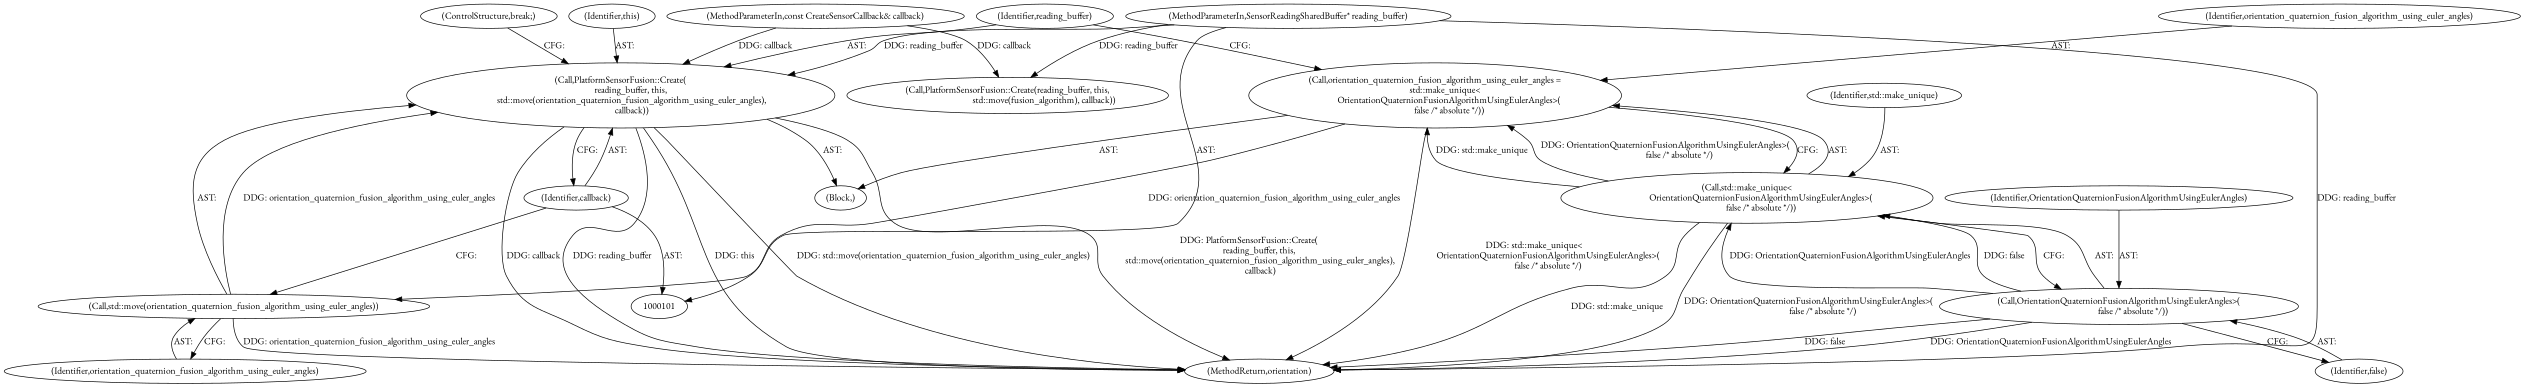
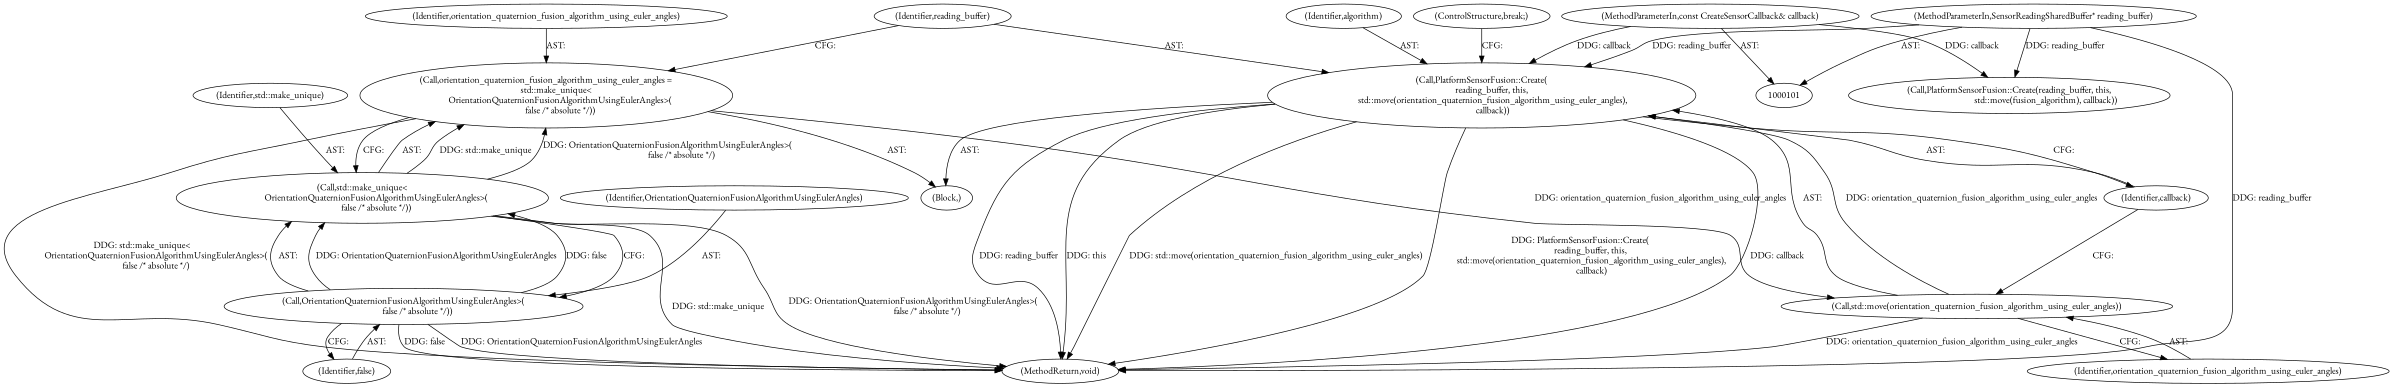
  digraph {
    fontname="EB Garamond"
    node [fontname="EB Garamond"]
    edge [fontname="EB Garamond"]
    n1 [label="(Call,PlatformSensorFusion::Create(\n          reading_buffer, this,\n           std::move(orientation_quaternion_fusion_algorithm_using_euler_angles),\n           callback))"]
-   n2 [label="(MethodReturn,orientation)"]
+   n2 [label="(MethodReturn,void)"]
    n3 [label="(Block,)"]
    n4 [label="(Identifier,callback)"]
    n5 [label="(Call,std::move(orientation_quaternion_fusion_algorithm_using_euler_angles))"]
    n6 [label="(MethodParameterIn,SensorReadingSharedBuffer* reading_buffer)"]
    n7 [label="(Call,PlatformSensorFusion::Create(reading_buffer, this,\n                                    std::move(fusion_algorithm), callback))"]
    1000101
    n9 [label="(Identifier,orientation_quaternion_fusion_algorithm_using_euler_angles)"]
    n10 [label="(Call,orientation_quaternion_fusion_algorithm_using_euler_angles =\n          std::make_unique<\n              OrientationQuaternionFusionAlgorithmUsingEulerAngles>(\n              false /* absolute */))"]
    n11 [label="(Call,std::make_unique<\n              OrientationQuaternionFusionAlgorithmUsingEulerAngles>(\n              false /* absolute */))"]
    n12 [label="(Call,OrientationQuaternionFusionAlgorithmUsingEulerAngles>(\n              false /* absolute */))"]
    n13 [label="(Identifier,false)"]
    n14 [label="(MethodParameterIn,const CreateSensorCallback& callback)"]
    n15 [label="(Identifier,reading_buffer)"]
    n16 [label="(Identifier,OrientationQuaternionFusionAlgorithmUsingEulerAngles)"]
    n17 [label="(Identifier,orientation_quaternion_fusion_algorithm_using_euler_angles)"]
    n18 [label="(ControlStructure,break;)"]
-   n19 [label="(Identifier,this)"]
+   n19 [label="(Identifier,algorithm)"]
    n20 [label="(Identifier,std::make_unique)"]
    n1 -> n2 [label="DDG: reading_buffer"]
    n1 -> n2 [label="DDG: this"]
    n1 -> n2 [label="DDG: std::move(orientation_quaternion_fusion_algorithm_using_euler_angles)"]
    n1 -> n2 [label="DDG: PlatformSensorFusion::Create(\n          reading_buffer, this,\n           std::move(orientation_quaternion_fusion_algorithm_using_euler_angles),\n           callback)"]
    n1 -> n2 [label="DDG: callback"]
    n1 -> n3 [label="AST: "]
    n1 -> n4 [label="CFG: "]
    n4 -> n1 [label="AST: "]
    n4 -> n5 [label="CFG: "]
    n5 -> n1 [label="AST: "]
    n5 -> n1 [label="DDG: orientation_quaternion_fusion_algorithm_using_euler_angles"]
    n5 -> n2 [label="DDG: orientation_quaternion_fusion_algorithm_using_euler_angles"]
    n5 -> n9 [label="CFG: "]
    n6 -> n1 [label="DDG: reading_buffer"]
    n6 -> n2 [label="DDG: reading_buffer"]
    n6 -> n7 [label="DDG: reading_buffer"]
    n6 -> 1000101 [label="AST: "]
    n9 -> n5 [label="AST: "]
    n10 -> n2 [label="DDG: std::make_unique<\n              OrientationQuaternionFusionAlgorithmUsingEulerAngles>(\n              false /* absolute */)"]
    n10 -> n3 [label="AST: "]
    n10 -> n5 [label="DDG: orientation_quaternion_fusion_algorithm_using_euler_angles"]
    n10 -> n11 [label="CFG: "]
    n11 -> n2 [label="DDG: std::make_unique"]
    n11 -> n2 [label="DDG: OrientationQuaternionFusionAlgorithmUsingEulerAngles>(\n              false /* absolute */)"]
    n11 -> n10 [label="AST: "]
    n11 -> n10 [label="DDG: std::make_unique"]
    n11 -> n10 [label="DDG: OrientationQuaternionFusionAlgorithmUsingEulerAngles>(\n              false /* absolute */)"]
    n11 -> n12 [label="CFG: "]
    n12 -> n2 [label="DDG: false"]
    n12 -> n2 [label="DDG: OrientationQuaternionFusionAlgorithmUsingEulerAngles"]
    n12 -> n11 [label="AST: "]
    n12 -> n11 [label="DDG: OrientationQuaternionFusionAlgorithmUsingEulerAngles"]
    n12 -> n11 [label="DDG: false"]
    n12 -> n13 [label="CFG: "]
    n13 -> n12 [label="AST: "]
    n14 -> n1 [label="DDG: callback"]
    n14 -> n7 [label="DDG: callback"]
-   n4 -> 1000101 [label="AST: "]
+   n14 -> 1000101 [label="AST: "]
    n15 -> n1 [label="AST: "]
    n15 -> n10 [label="CFG: "]
    n16 -> n12 [label="AST: "]
    n17 -> n10 [label="AST: "]
    n18 -> n1 [label="CFG: "]
    n19 -> n1 [label="AST: "]
    n20 -> n11 [label="AST: "]
  }
